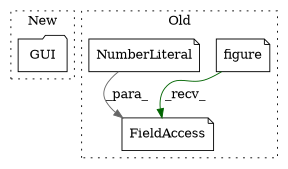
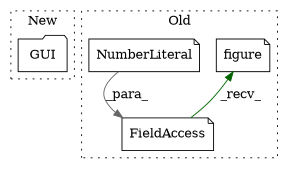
  digraph {
    node [a=32 shape=note]
    n1 [l=5 label=GUI s=1145 shape=folder]
    n2 [l="7,1" label=figure s="1187,1195"]
    n3 [a=22 l=10 label=FieldAccess s=1169]
    n4 [a=34 l=1 label=NumberLiteral s=1194]
    subgraph cluster_1 {
      label=New
      style=dotted
      n1
    }
    subgraph cluster_2 {
      label=Old
      style=dotted
      n2
      n3
      n4
    }
-   n2 -> n3 [color=darkgreen label=_recv_]
+   n3 -> n2 [color=darkgreen label=_recv_]
    n4 -> n3 [color=gray40 label=_para_]
  }
